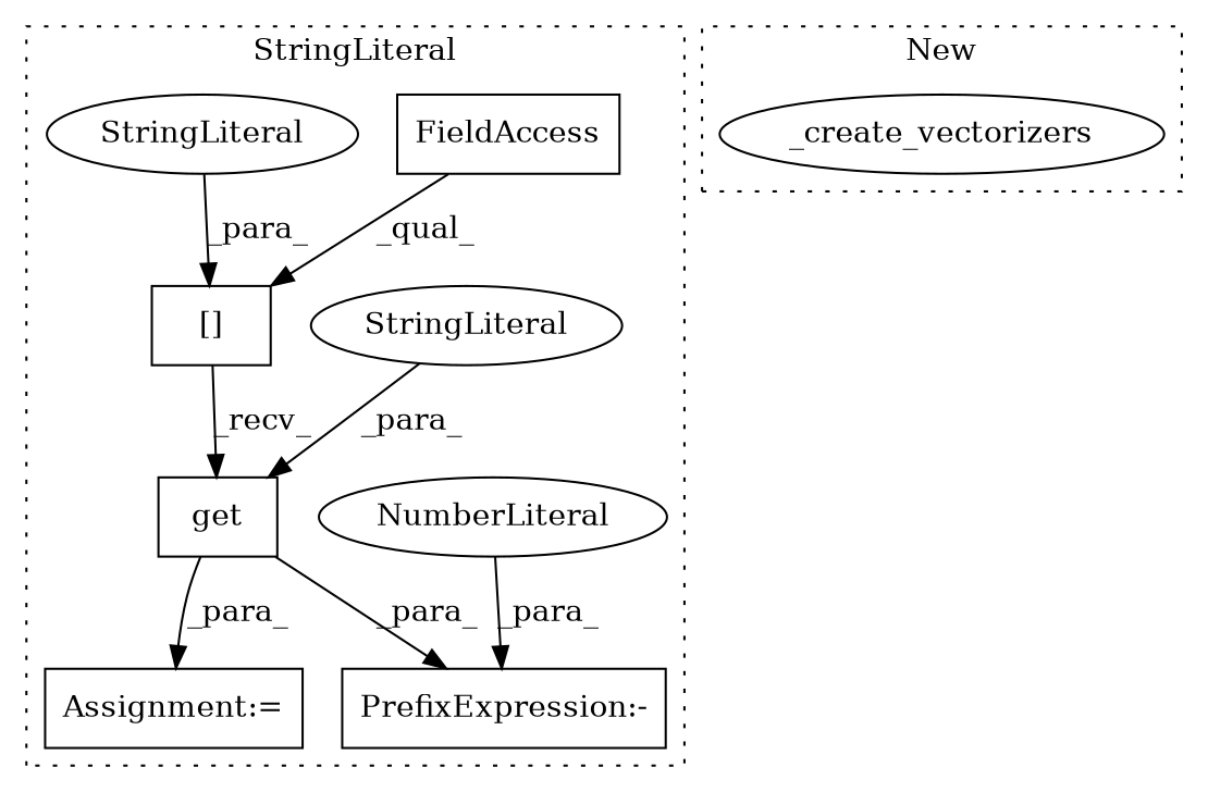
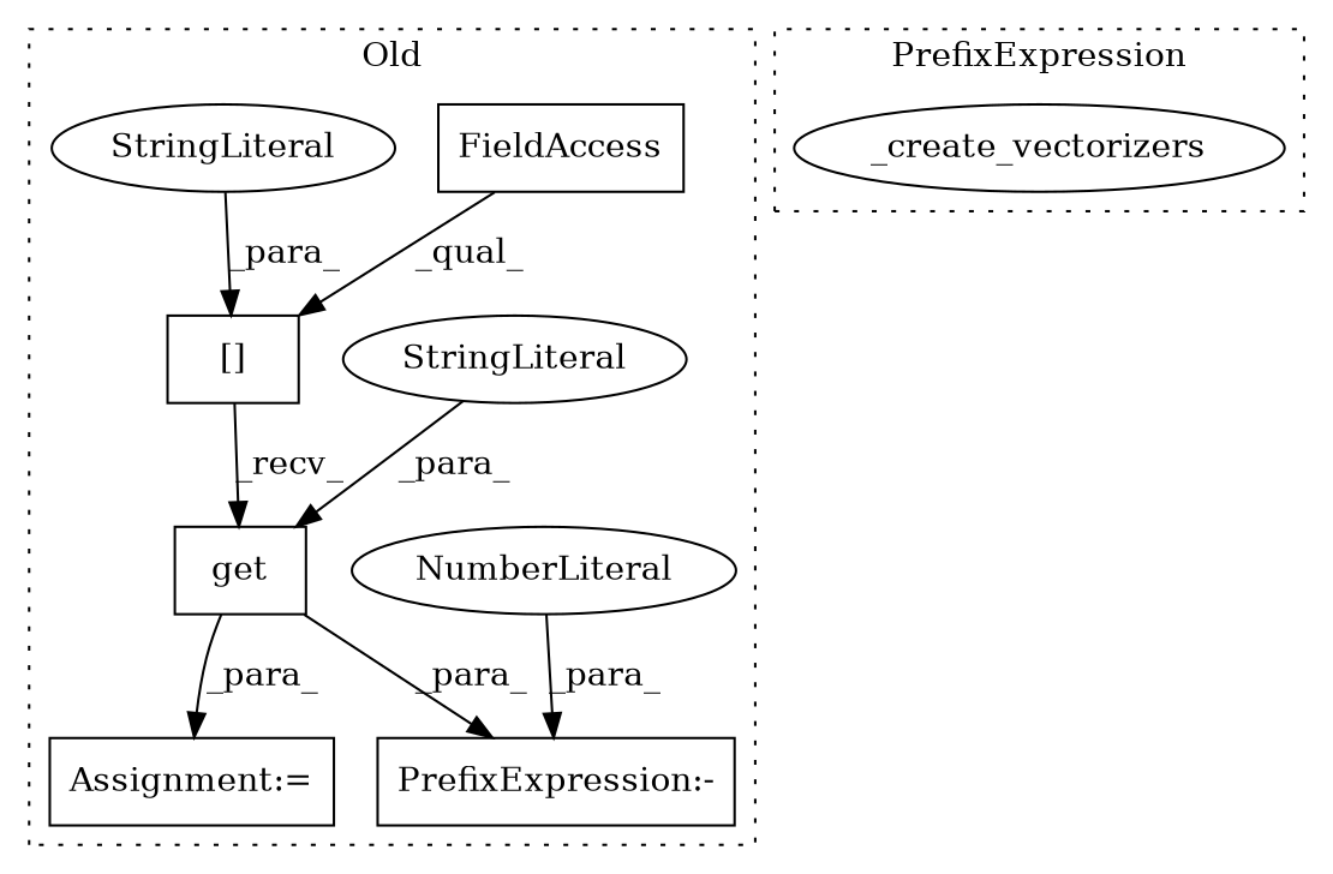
  digraph {
    node [a=32 l=1 shape=box]
    n1 [l="4,1" label=get s="7062,7076"]
    n2 [a=2 l="19,1" label="[]" s="7032,7060"]
    n3 [a=38 label="PrefixExpression:-" s=7074]
    n4 [a=34 label=NumberLiteral s=7075 shape=ellipse]
    n5 [a=22 l=18 label=FieldAccess s=7032]
    n6 [a=7 label="Assignment:=" s=7000]
    n7 [a=45 l=7 label=StringLiteral s=7066 shape=ellipse]
    n8 [a=45 l=9 label=StringLiteral s=7051 shape=ellipse]
    n9 [l=21 label=_create_vectorizers s=7378 shape=ellipse]
    subgraph cluster_1 {
-     label=StringLiteral
+     label=Old
      style=dotted
      n1
      n2
      n3
      n4
      n5
      n6
      n7
      n8
    }
    subgraph cluster_2 {
-     label=New
+     label=PrefixExpression
      style=dotted
      n9
    }
    n1 -> n3 [label=_para_]
    n1 -> n6 [label=_para_]
    n2 -> n1 [label=_recv_]
    n4 -> n3 [label=_para_]
    n5 -> n2 [label=_qual_]
    n7 -> n1 [label=_para_]
    n8 -> n2 [label=_para_]
  }
